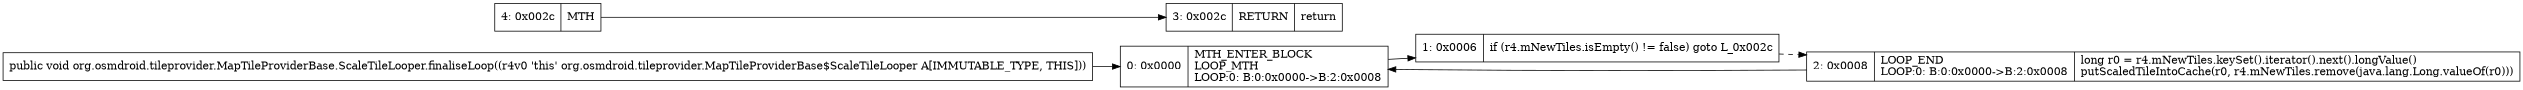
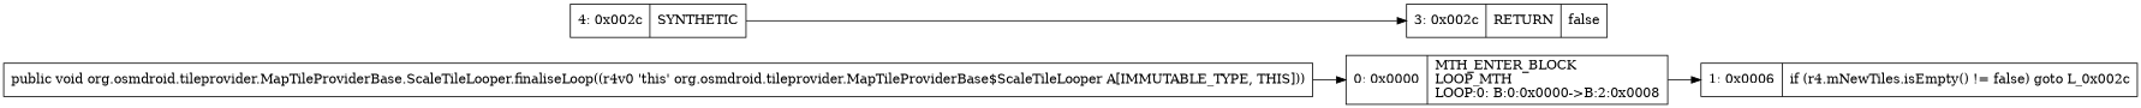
  digraph {
    rankdir=LR
    node [shape=record]
    n1 [label="{0\:\ 0x0000|MTH_ENTER_BLOCK\lLOOP_MTH\lLOOP:0: B:0:0x0000\-\>B:2:0x0008\l}"]
    n2 [label="{1\:\ 0x0006|if (r4.mNewTiles.isEmpty() != false) goto L_0x002c\l}"]
-   n3 [label="{2\:\ 0x0008|LOOP_END\lLOOP:0: B:0:0x0000\-\>B:2:0x0008\l|long r0 = r4.mNewTiles.keySet().iterator().next().longValue()\lputScaledTileIntoCache(r0, r4.mNewTiles.remove(java.lang.Long.valueOf(r0)))\l}"]
-   n4 [label="{4\:\ 0x002c|MTH\l}"]
-   n5 [label="{3\:\ 0x002c|RETURN\l|return\l}"]
+   n4 [label="{4\:\ 0x002c|SYNTHETIC\l}"]
+   n5 [label="{3\:\ 0x002c|RETURN\l|false\l}"]
    n6 [label="{public void org.osmdroid.tileprovider.MapTileProviderBase.ScaleTileLooper.finaliseLoop((r4v0 'this' org.osmdroid.tileprovider.MapTileProviderBase$ScaleTileLooper A[IMMUTABLE_TYPE, THIS])) }"]
    n1 -> n2
-   n2 -> n3 [style=dashed]
-   n3 -> n1
    n4 -> n5
    n6 -> n1
  }
